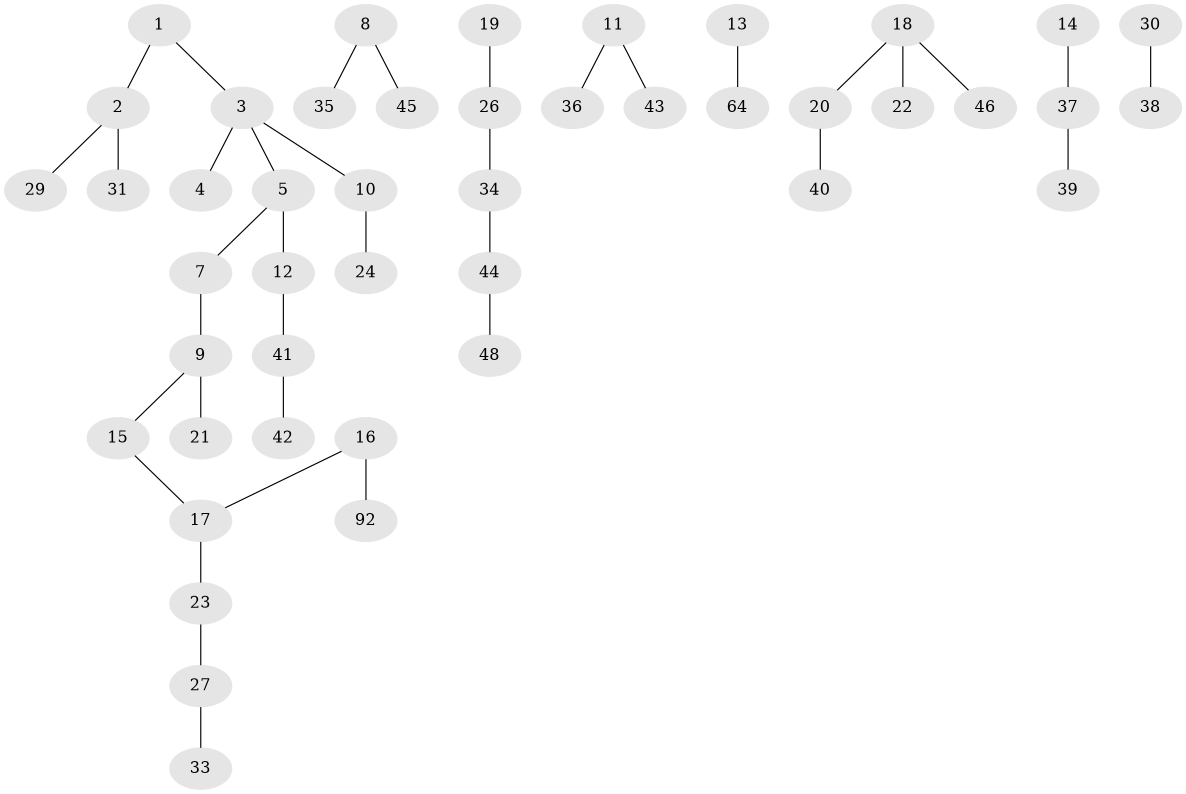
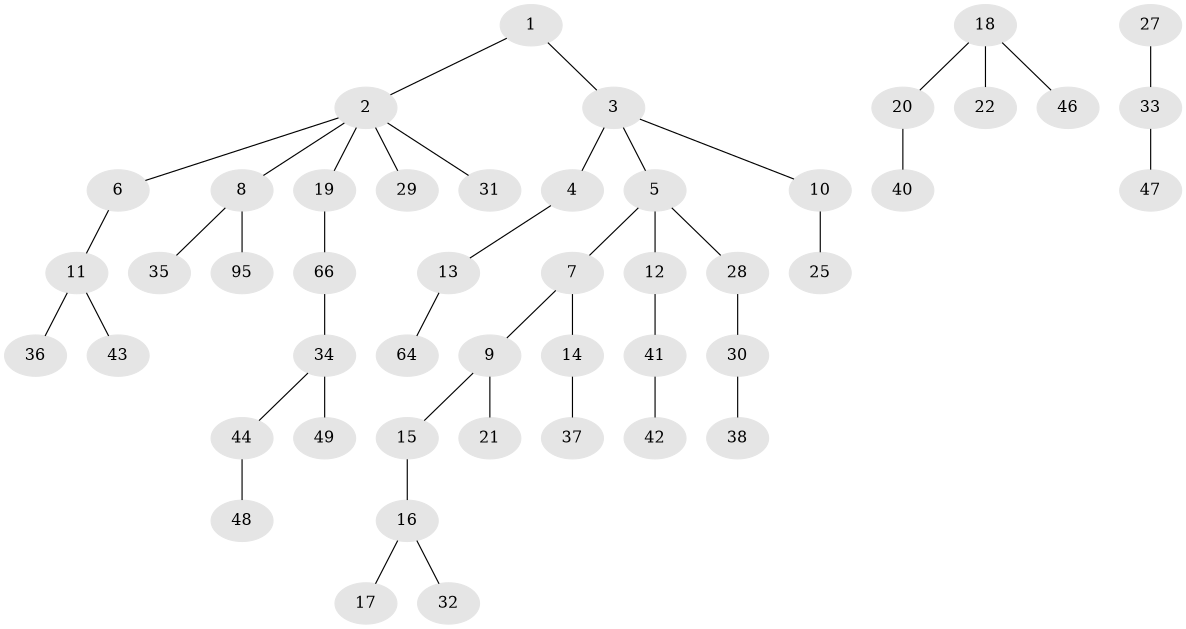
  graph {
    node [color=gray90 style=filled]
    edge [weight=1.0]
    1
    2
    3
+   6
    8
    19
    29
    31
    4
    5
    10
    11
    35
-   45
-   26
+   45 [label=95]
+   26 [label=66]
    13
    7
    12
-   25 [label=24]
+   28
+   25
    18
    20
    22
    46
    n25 [label=64]
    9
    14
    41
    30
    36
    43
    15
    21
    37
    16
    42
-   39
    17
-   32 [label=92]
-   23
+   32
    27
    40
    34
    33
    44
+   49
+   47
    38
    48
    1 -- 2
    1 -- 3
+   2 -- 6
+   2 -- 8
+   2 -- 19
    2 -- 29
    2 -- 31
    3 -- 4
    3 -- 5
    3 -- 10
+   6 -- 11
    8 -- 35
    8 -- 45
    19 -- 26
+   4 -- 13
    5 -- 7
    5 -- 12
+   5 -- 28
    10 -- 25 [weight=3.0]
    11 -- 36
    11 -- 43
    26 -- 34
    13 -- n25
    7 -- 9
+   7 -- 14
    12 -- 41
+   28 -- 30
    18 -- 20
    18 -- 22
    18 -- 46
    20 -- 40 [weight=2.0]
    9 -- 15
    9 -- 21
    14 -- 37
    41 -- 42
    30 -- 38
-   15 -- 17
-   37 -- 39
+   15 -- 16
    16 -- 17
    16 -- 32
-   17 -- 23
-   23 -- 27
    27 -- 33
    34 -- 44
+   34 -- 49
+   33 -- 47
    44 -- 48
  }
